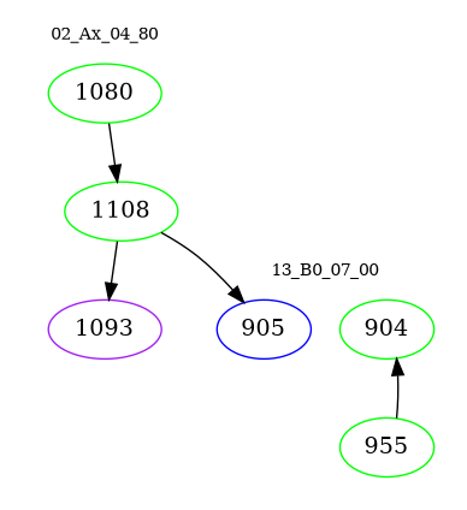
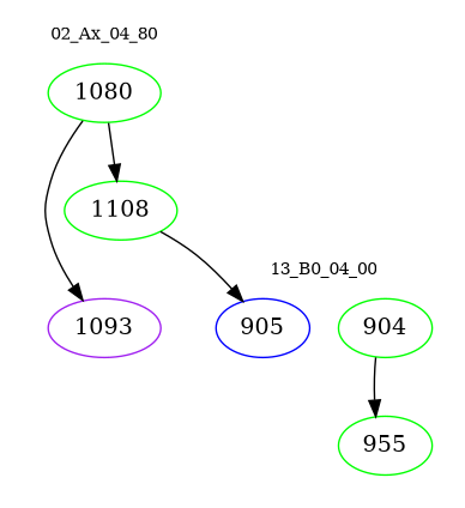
  digraph {
    node [color=green]
    edge [color=black]
    n1 [label=1080]
    n2 [color=purple label=1093]
    n3 [label=1108]
    n4 [label=904]
    n5 [color=blue label=905]
    n6 [label=955]
    subgraph cluster_1 {
      color=white
      fontsize=10
      label="02_Ax_04_80"
      n1
      n2
      n3
    }
    subgraph cluster_2 {
      color=white
      fontsize=10
-     label="13_B0_07_00"
+     label="13_B0_04_00"
      n4
      n5
      n6
    }
-   n3 -> n2
+   n1 -> n2
    n1 -> n3
    n3 -> n5
-   n6 -> n4
+   n4 -> n6
  }
